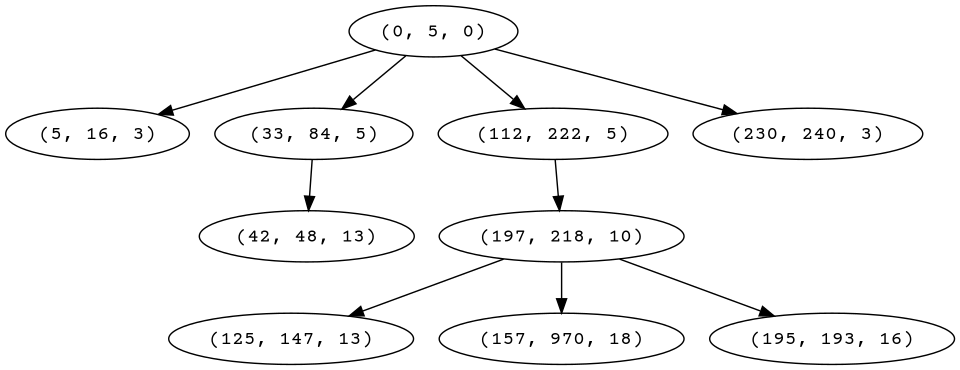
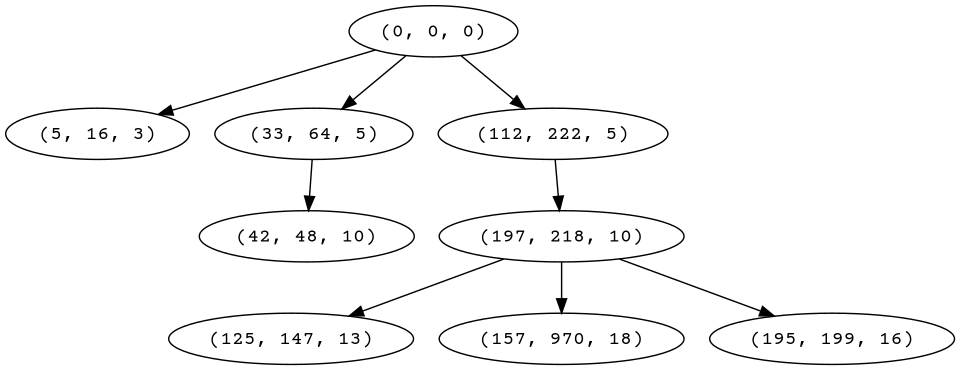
  digraph {
    fontname="Courier Prime"
    node [fontname="Courier Prime"]
    edge [fontname="Courier Prime"]
-   "(0, 0, 0)" [label="(0, 5, 0)"]
+   "(0, 0, 0)"
    "(5, 16, 3)"
-   "(33, 64, 5)" [label="(33, 84, 5)"]
+   "(33, 64, 5)"
    n4 [label="(112, 222, 5)"]
-   "(230, 240, 3)"
-   "(42, 48, 10)" [label="(42, 48, 13)"]
+   "(42, 48, 10)"
    n7 [label="(197, 218, 10)"]
    "(125, 147, 13)"
    n9 [label="(157, 970, 18)"]
-   "(195, 199, 16)" [label="(195, 193, 16)"]
+   "(195, 199, 16)"
    "(0, 0, 0)" -> "(5, 16, 3)"
    "(0, 0, 0)" -> "(33, 64, 5)"
    "(0, 0, 0)" -> n4
-   "(0, 0, 0)" -> "(230, 240, 3)"
    "(33, 64, 5)" -> "(42, 48, 10)"
    n4 -> n7
    n7 -> "(125, 147, 13)"
    n7 -> n9
    n7 -> "(195, 199, 16)"
  }
